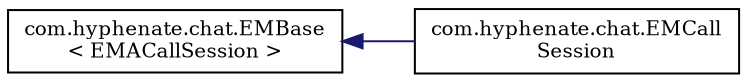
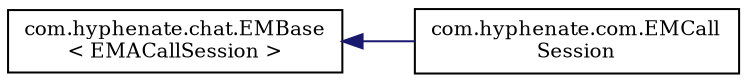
  digraph {
    rankdir=LR
    fontname="DejaVu Serif"
    node [color=black fillcolor=white fontname="DejaVu Serif" fontsize=10 shape=record style=filled]
    n1 [height=0.2 label="com.hyphenate.chat.EMBase\l\< EMACallSession \>" width=0.4]
-   n2 [height=0.2 label="com.hyphenate.chat.EMCall\lSession" width=0.4]
+   n2 [height=0.2 label="com.hyphenate.com.EMCall\lSession" width=0.4]
    n1 -> n2 [color=midnightblue dir=back fontname="DejaVu Serif" fontsize=10 labelfontname=Helvetica labelfontsize=10 style=solid]
  }
